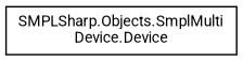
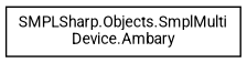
  digraph {
    rankdir=LR
    fontname=Roboto
-   n1 [color=black fillcolor=white fontname=Roboto fontsize=10 height=0.2 label="SMPLSharp.Objects.SmplMulti\lDevice.Device" shape=record style=filled width=0.4]
+   n1 [color=black fillcolor=white fontname=Roboto fontsize=10 height=0.2 label="SMPLSharp.Objects.SmplMulti\lDevice.Ambary" shape=record style=filled width=0.4]
  }
